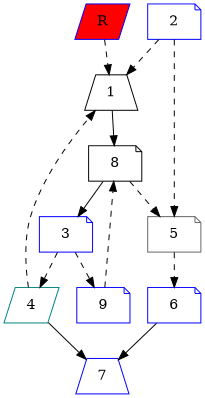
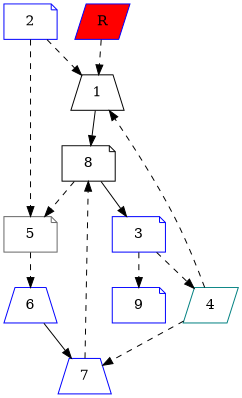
  digraph {
    node [color=blue shape=note]
    edge [style=dashed]
    1 [color=black shape=trapezium]
    8 [color=black]
    5 [color=gray40]
    3
    2
-   6
+   6 [shape=trapezium]
    4 [color=teal shape=parallelogram]
    9
    7 [shape=trapezium]
    R [fillcolor="#ff0000" shape=parallelogram style=filled]
    1 -> 8 [style=solid]
    8 -> 5
    8 -> 3 [style=solid]
    5 -> 6
    3 -> 4
    3 -> 9
    2 -> 1
    2 -> 5
    6 -> 7 [style=solid]
    4 -> 1
-   4 -> 7 [style=solid]
-   9 -> 8
+   4 -> 7
+   7 -> 8
    R -> 1
  }
